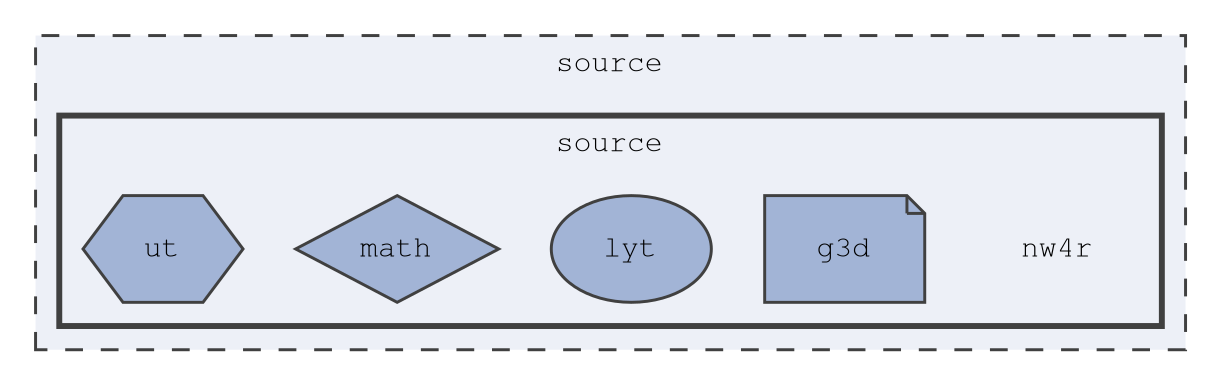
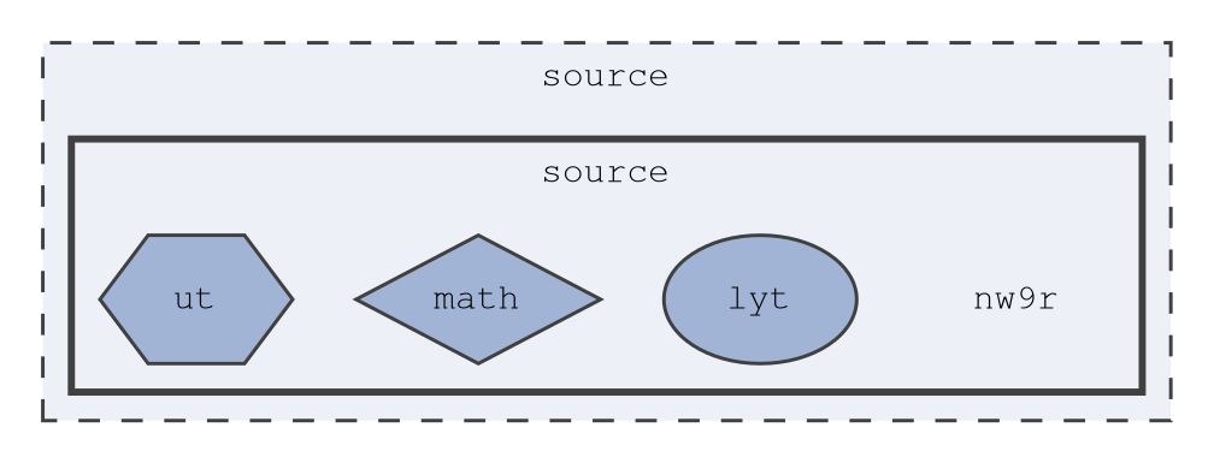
  digraph {
    compound=true
    node [fontname=FreeMono fontsize=10 color=grey25 fillcolor="#a2b4d6" style="filled,"]
-   n1 [label=nw4r shape=plaintext color="" fillcolor="" style=""]
-   n2 [label=g3d shape=note]
+   n1 [label=nw9r shape=plaintext color="" fillcolor="" style=""]
    n3 [label=lyt shape=ellipse]
    n4 [label=math shape=diamond]
    n5 [label=ut shape=hexagon]
    subgraph cluster_1 {
      bgcolor="#edf0f7"
      fontname=FreeMono
      fontsize=10
      label=source
      pencolor=grey25
      style="filled,dashed,"
      subgraph cluster_2 {
        bgcolor="#edf0f7"
        fontname=FreeMono
        fontsize=10
        pencolor=grey25
        style="filled,bold,"
        n1
-       n2
        n3
        n4
        n5
      }
    }
  }
